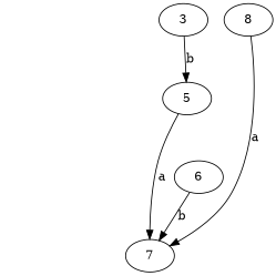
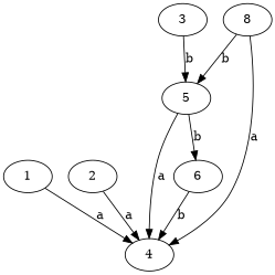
  strict digraph {
-   4 [label=7]
+   1
+   4
+   2
    3
    5
    6
    n7 [label=8]
+   1 -> 4 [label=a]
+   2 -> 4 [label=a]
    3 -> 5 [label=b]
    5 -> 4 [label=a]
+   5 -> 6 [label=b]
    6 -> 4 [label=b]
    n7 -> 4 [label=a]
+   n7 -> 5 [label=b]
  }
